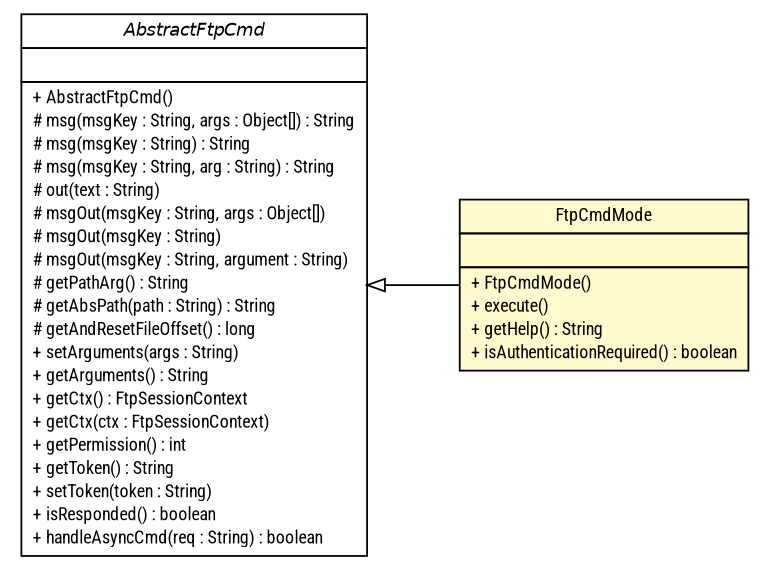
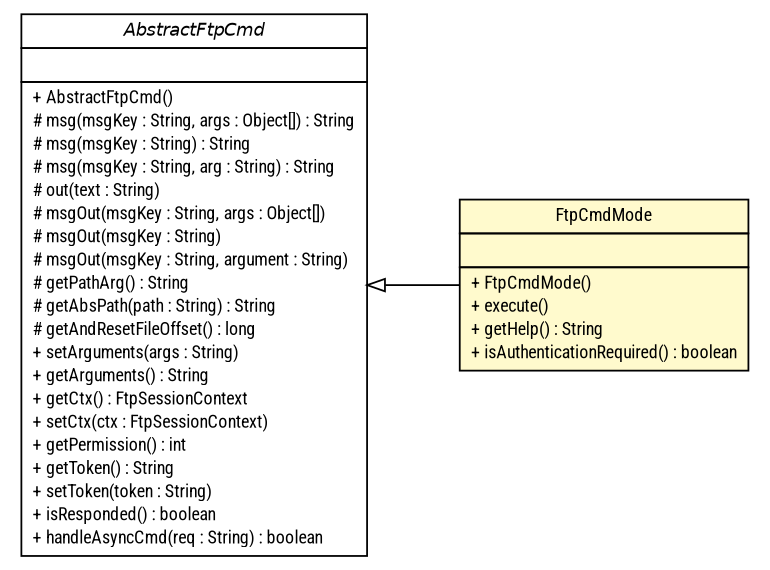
  digraph {
    nodesep=0.25
    ranksep=0.5
    rankdir=LR
    fontname="Roboto Condensed"
    node [fontcolor=black fontname="Roboto Condensed" fontsize=10.0 shape=plaintext]
-   n1 [label=<<table title="com.apporiented.hermesftp.cmd.AbstractFtpCmd" border="0" cellborder="1" cellspacing="0" cellpadding="2" port="p" href="../AbstractFtpCmd.html"> 		<tr><td><table border="0" cellspacing="0" cellpadding="1"> <tr><td align="center" balign="center"><font face="Helvetica-Oblique"> AbstractFtpCmd </font></td></tr> 		</table></td></tr> 		<tr><td><table border="0" cellspacing="0" cellpadding="1"> <tr><td align="left" balign="left">  </td></tr> 		</table></td></tr> 		<tr><td><table border="0" cellspacing="0" cellpadding="1"> <tr><td align="left" balign="left"> + AbstractFtpCmd() </td></tr> <tr><td align="left" balign="left"> # msg(msgKey : String, args : Object[]) : String </td></tr> <tr><td align="left" balign="left"> # msg(msgKey : String) : String </td></tr> <tr><td align="left" balign="left"> # msg(msgKey : String, arg : String) : String </td></tr> <tr><td align="left" balign="left"> # out(text : String) </td></tr> <tr><td align="left" balign="left"> # msgOut(msgKey : String, args : Object[]) </td></tr> <tr><td align="left" balign="left"> # msgOut(msgKey : String) </td></tr> <tr><td align="left" balign="left"> # msgOut(msgKey : String, argument : String) </td></tr> <tr><td align="left" balign="left"> # getPathArg() : String </td></tr> <tr><td align="left" balign="left"> # getAbsPath(path : String) : String </td></tr> <tr><td align="left" balign="left"> # getAndResetFileOffset() : long </td></tr> <tr><td align="left" balign="left"> + setArguments(args : String) </td></tr> <tr><td align="left" balign="left"> + getArguments() : String </td></tr> <tr><td align="left" balign="left"> + getCtx() : FtpSessionContext </td></tr> <tr><td align="left" balign="left"> + getCtx(ctx : FtpSessionContext) </td></tr> <tr><td align="left" balign="left"> + getPermission() : int </td></tr> <tr><td align="left" balign="left"> + getToken() : String </td></tr> <tr><td align="left" balign="left"> + setToken(token : String) </td></tr> <tr><td align="left" balign="left"> + isResponded() : boolean </td></tr> <tr><td align="left" balign="left"> + handleAsyncCmd(req : String) : boolean </td></tr> 		</table></td></tr> 		</table>>]
+   n1 [label=<<table title="com.apporiented.hermesftp.cmd.AbstractFtpCmd" border="0" cellborder="1" cellspacing="0" cellpadding="2" port="p" href="../AbstractFtpCmd.html"> 		<tr><td><table border="0" cellspacing="0" cellpadding="1"> <tr><td align="center" balign="center"><font face="Helvetica-Oblique"> AbstractFtpCmd </font></td></tr> 		</table></td></tr> 		<tr><td><table border="0" cellspacing="0" cellpadding="1"> <tr><td align="left" balign="left">  </td></tr> 		</table></td></tr> 		<tr><td><table border="0" cellspacing="0" cellpadding="1"> <tr><td align="left" balign="left"> + AbstractFtpCmd() </td></tr> <tr><td align="left" balign="left"> # msg(msgKey : String, args : Object[]) : String </td></tr> <tr><td align="left" balign="left"> # msg(msgKey : String) : String </td></tr> <tr><td align="left" balign="left"> # msg(msgKey : String, arg : String) : String </td></tr> <tr><td align="left" balign="left"> # out(text : String) </td></tr> <tr><td align="left" balign="left"> # msgOut(msgKey : String, args : Object[]) </td></tr> <tr><td align="left" balign="left"> # msgOut(msgKey : String) </td></tr> <tr><td align="left" balign="left"> # msgOut(msgKey : String, argument : String) </td></tr> <tr><td align="left" balign="left"> # getPathArg() : String </td></tr> <tr><td align="left" balign="left"> # getAbsPath(path : String) : String </td></tr> <tr><td align="left" balign="left"> # getAndResetFileOffset() : long </td></tr> <tr><td align="left" balign="left"> + setArguments(args : String) </td></tr> <tr><td align="left" balign="left"> + getArguments() : String </td></tr> <tr><td align="left" balign="left"> + getCtx() : FtpSessionContext </td></tr> <tr><td align="left" balign="left"> + setCtx(ctx : FtpSessionContext) </td></tr> <tr><td align="left" balign="left"> + getPermission() : int </td></tr> <tr><td align="left" balign="left"> + getToken() : String </td></tr> <tr><td align="left" balign="left"> + setToken(token : String) </td></tr> <tr><td align="left" balign="left"> + isResponded() : boolean </td></tr> <tr><td align="left" balign="left"> + handleAsyncCmd(req : String) : boolean </td></tr> 		</table></td></tr> 		</table>>]
    n2 [label=<<table title="com.apporiented.hermesftp.cmd.impl.FtpCmdMode" border="0" cellborder="1" cellspacing="0" cellpadding="2" port="p" bgcolor="lemonChiffon" href="./FtpCmdMode.html"> 		<tr><td><table border="0" cellspacing="0" cellpadding="1"> <tr><td align="center" balign="center"> FtpCmdMode </td></tr> 		</table></td></tr> 		<tr><td><table border="0" cellspacing="0" cellpadding="1"> <tr><td align="left" balign="left">  </td></tr> 		</table></td></tr> 		<tr><td><table border="0" cellspacing="0" cellpadding="1"> <tr><td align="left" balign="left"> + FtpCmdMode() </td></tr> <tr><td align="left" balign="left"> + execute() </td></tr> <tr><td align="left" balign="left"> + getHelp() : String </td></tr> <tr><td align="left" balign="left"> + isAuthenticationRequired() : boolean </td></tr> 		</table></td></tr> 		</table>>]
    n1 -> n2 [arrowtail=empty dir=back fontname="Roboto Condensed" fontsize=10 headport=p labelfontname=Helvetica labelfontsize=10 tailport=p]
  }
